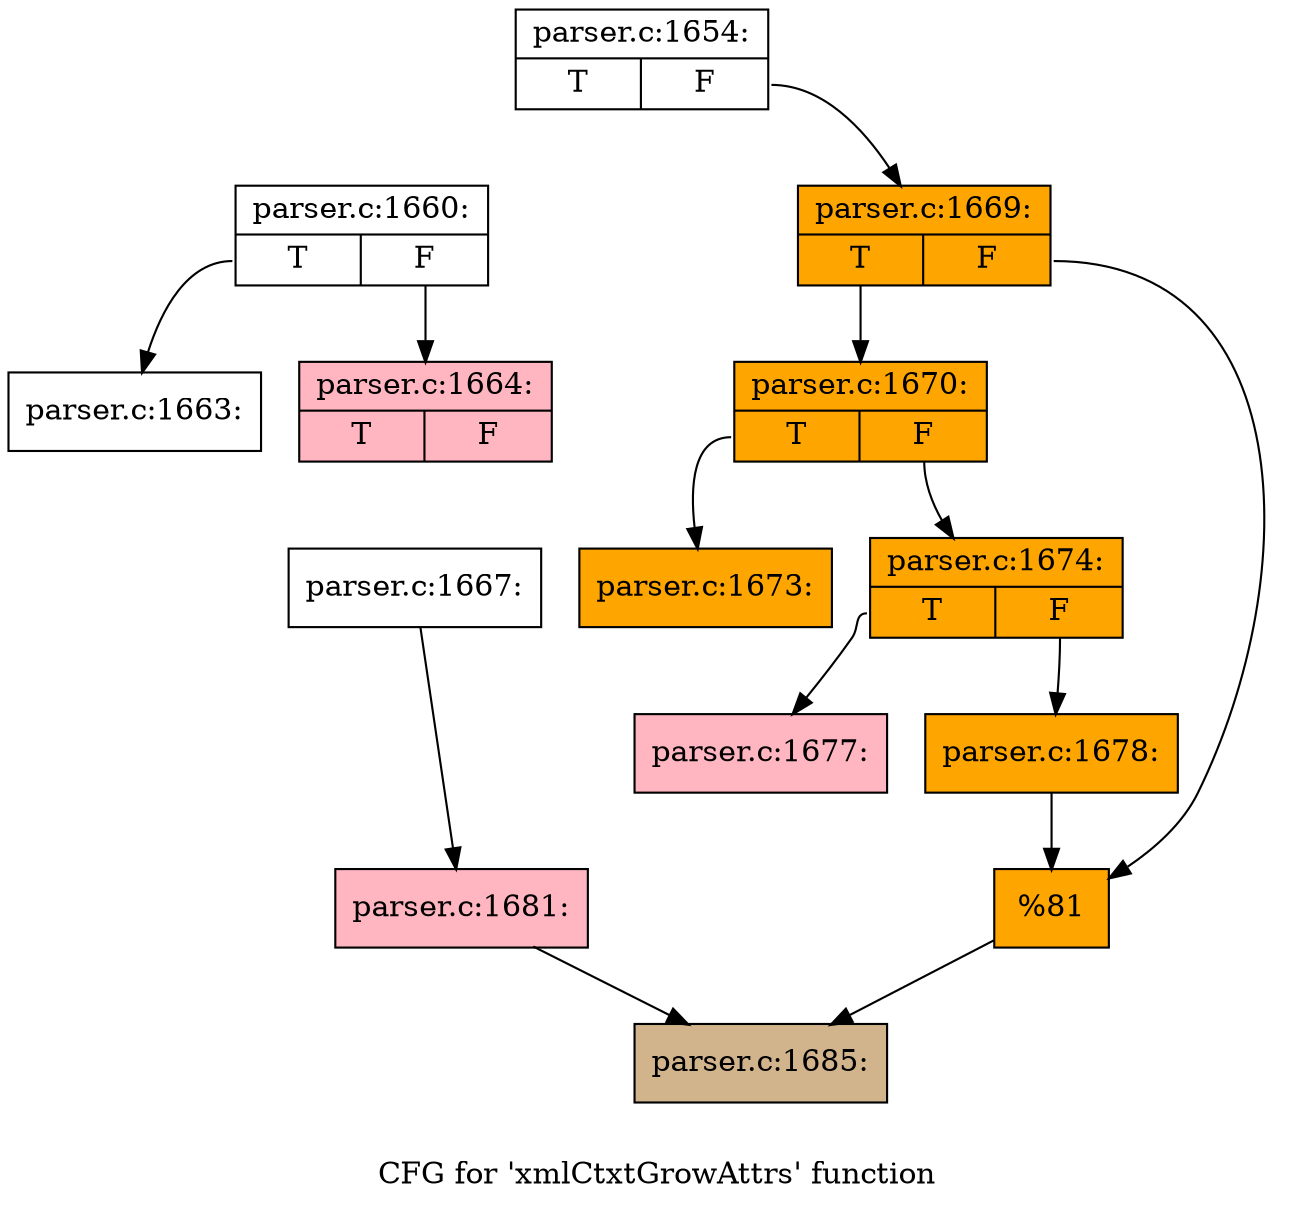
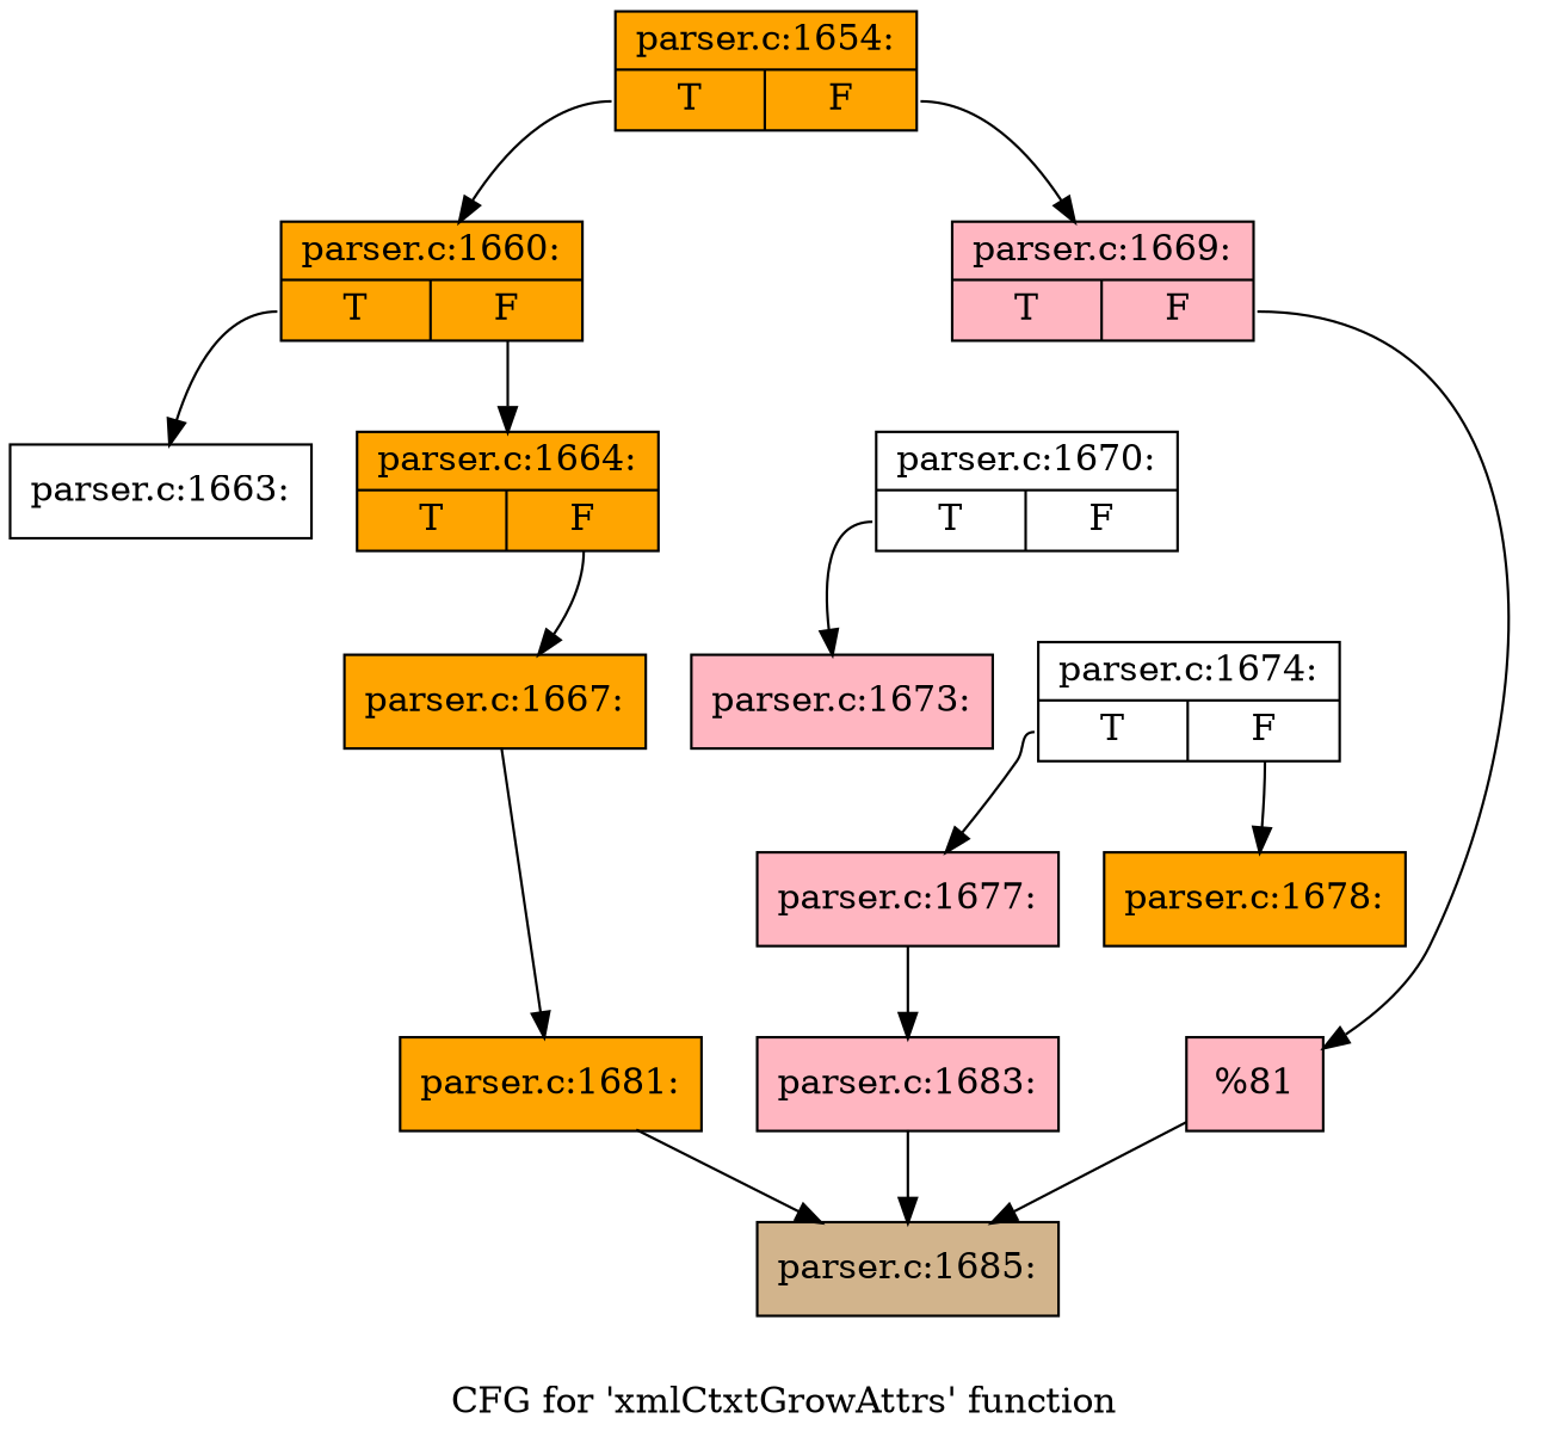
  digraph {
    label="CFG for 'xmlCtxtGrowAttrs' function"
    node [fillcolor=lightpink shape=record style=filled]
-   n1 [fillcolor=white label="{parser.c:1654:|{<s0>T|<s1>F}}"]
-   n2 [fillcolor=white label="{parser.c:1660:|{<s0>T|<s1>F}}"]
-   n3 [fillcolor=orange label="{parser.c:1669:|{<s0>T|<s1>F}}"]
+   n1 [fillcolor=orange label="{parser.c:1654:|{<s0>T|<s1>F}}"]
+   n2 [fillcolor=orange label="{parser.c:1660:|{<s0>T|<s1>F}}"]
+   n3 [label="{parser.c:1669:|{<s0>T|<s1>F}}"]
    n4 [fillcolor=white label="{parser.c:1663:}"]
-   n5 [label="{parser.c:1664:|{<s0>T|<s1>F}}"]
-   n6 [fillcolor=orange label="{parser.c:1670:|{<s0>T|<s1>F}}"]
-   n7 [fillcolor=orange label="{%81}"]
-   n8 [fillcolor=white label="{parser.c:1667:}"]
-   n9 [fillcolor=orange label="{parser.c:1673:}"]
-   n10 [fillcolor=orange label="{parser.c:1674:|{<s0>T|<s1>F}}"]
+   n5 [fillcolor=orange label="{parser.c:1664:|{<s0>T|<s1>F}}"]
+   n6 [fillcolor=white label="{parser.c:1670:|{<s0>T|<s1>F}}"]
+   n7 [label="{%81}"]
+   n8 [fillcolor=orange label="{parser.c:1667:}"]
+   n9 [label="{parser.c:1673:}"]
+   n10 [fillcolor=white label="{parser.c:1674:|{<s0>T|<s1>F}}"]
    n11 [fillcolor=tan label="{parser.c:1685:}"]
-   n13 [label="{parser.c:1681:}"]
+   n12 [label="{parser.c:1683:}"]
+   n13 [fillcolor=orange label="{parser.c:1681:}"]
    n14 [label="{parser.c:1677:}"]
    n15 [fillcolor=orange label="{parser.c:1678:}"]
+   n1 -> n2 [tailport=s0]
    n1 -> n3 [tailport=s1]
    n2 -> n4 [tailport=s0]
    n2 -> n5 [tailport=s1]
-   n3 -> n6 [tailport=s0]
    n3 -> n7 [tailport=s1]
+   n5 -> n8 [tailport=s1]
    n6 -> n9 [tailport=s0]
-   n6 -> n10 [tailport=s1]
    n7 -> n11
    n8 -> n13
    n10 -> n14 [tailport=s0]
    n10 -> n15 [tailport=s1]
+   n12 -> n11
    n13 -> n11
-   n15 -> n7
+   n14 -> n12
  }
